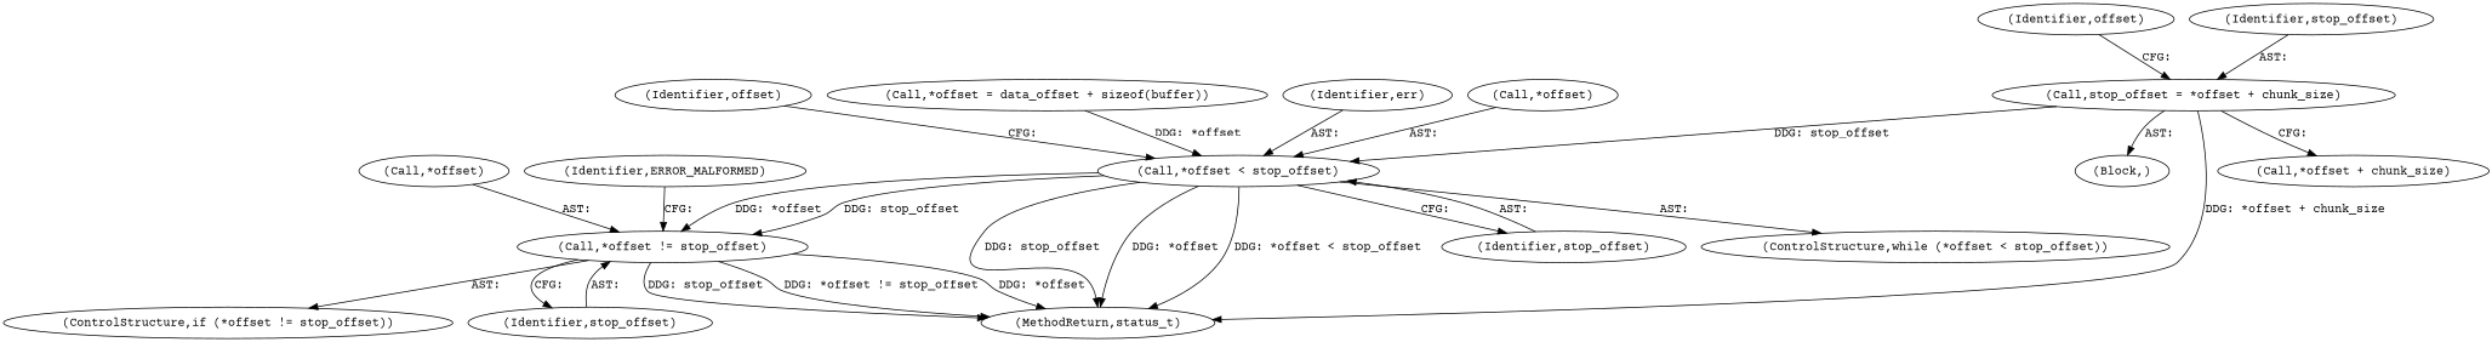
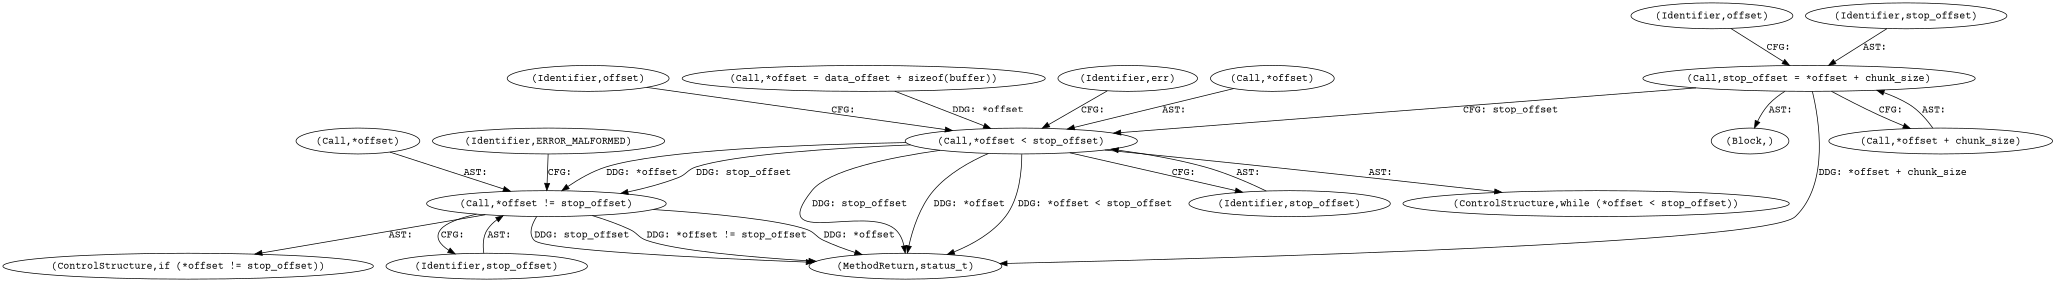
  digraph {
    fontname="Courier Prime"
    node [fontname="Courier Prime"]
    edge [fontname="Courier Prime"]
    n1 [label="(Call,stop_offset = *offset + chunk_size)"]
    n2 [label="(Call,*offset < stop_offset)"]
    n3 [label="(Block,)"]
    n4 [label="(MethodReturn,status_t)"]
    n5 [label="(Call,*offset + chunk_size)"]
    n6 [label="(Call,*offset != stop_offset)"]
    n7 [label="(Identifier,stop_offset)"]
    n8 [label="(ControlStructure,while (*offset < stop_offset))"]
    n9 [label="(ControlStructure,if (*offset != stop_offset))"]
    n10 [label="(Identifier,stop_offset)"]
    n11 [label="(Identifier,offset)"]
    n12 [label="(Call,*offset)"]
    n13 [label="(Call,*offset = data_offset + sizeof(buffer))"]
    n14 [label="(Identifier,ERROR_MALFORMED)"]
    n15 [label="(Identifier,err)"]
    n16 [label="(Call,*offset)"]
    n17 [label="(Identifier,offset)"]
    n18 [label="(Identifier,stop_offset)"]
-   n1 -> n2 [label="DDG: stop_offset"]
+   n1 -> n2 [label="CFG: stop_offset"]
    n1 -> n3 [label="AST: "]
    n1 -> n4 [label="DDG: *offset + chunk_size"]
    n1 -> n5 [label="CFG: "]
    n2 -> n4 [label="DDG: stop_offset"]
    n2 -> n4 [label="DDG: *offset"]
    n2 -> n4 [label="DDG: *offset < stop_offset"]
    n2 -> n6 [label="DDG: *offset"]
    n2 -> n6 [label="DDG: stop_offset"]
    n2 -> n7 [label="CFG: "]
    n2 -> n8 [label="AST: "]
+   n5 -> n1 [label="AST: "]
    n6 -> n4 [label="DDG: stop_offset"]
    n6 -> n4 [label="DDG: *offset != stop_offset"]
    n6 -> n4 [label="DDG: *offset"]
    n6 -> n9 [label="AST: "]
    n6 -> n10 [label="CFG: "]
    n7 -> n2 [label="AST: "]
    n10 -> n6 [label="AST: "]
    n11 -> n2 [label="CFG: "]
    n12 -> n6 [label="AST: "]
    n13 -> n2 [label="DDG: *offset"]
    n14 -> n6 [label="CFG: "]
-   n15 -> n2 [label="AST: "]
+   n15 -> n2 [label="CFG: "]
    n16 -> n2 [label="AST: "]
    n17 -> n1 [label="CFG: "]
    n18 -> n1 [label="AST: "]
  }
